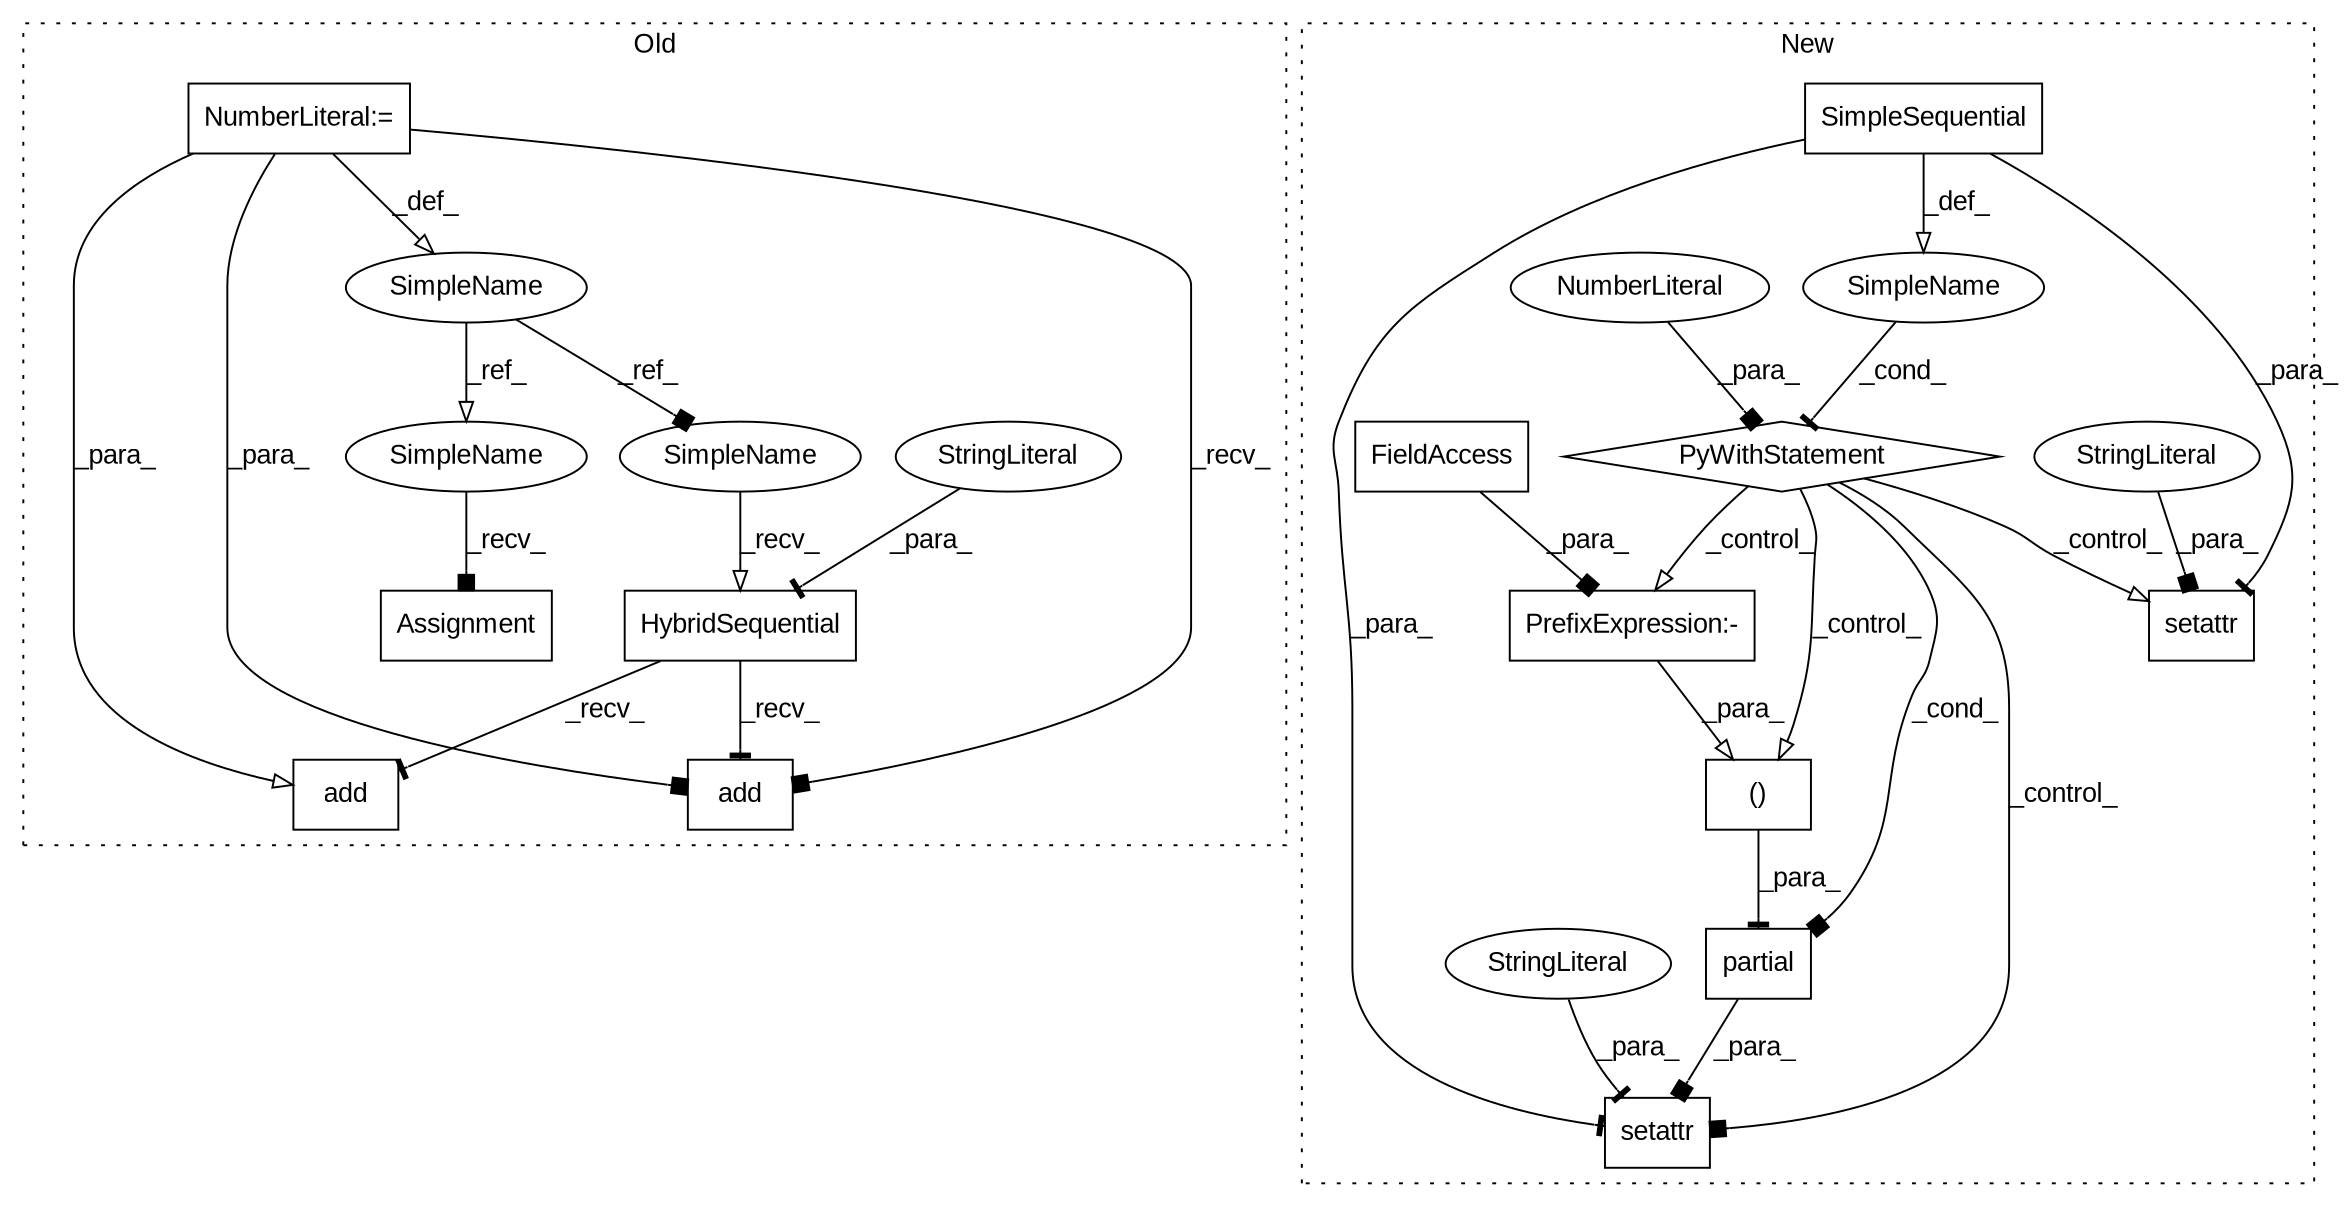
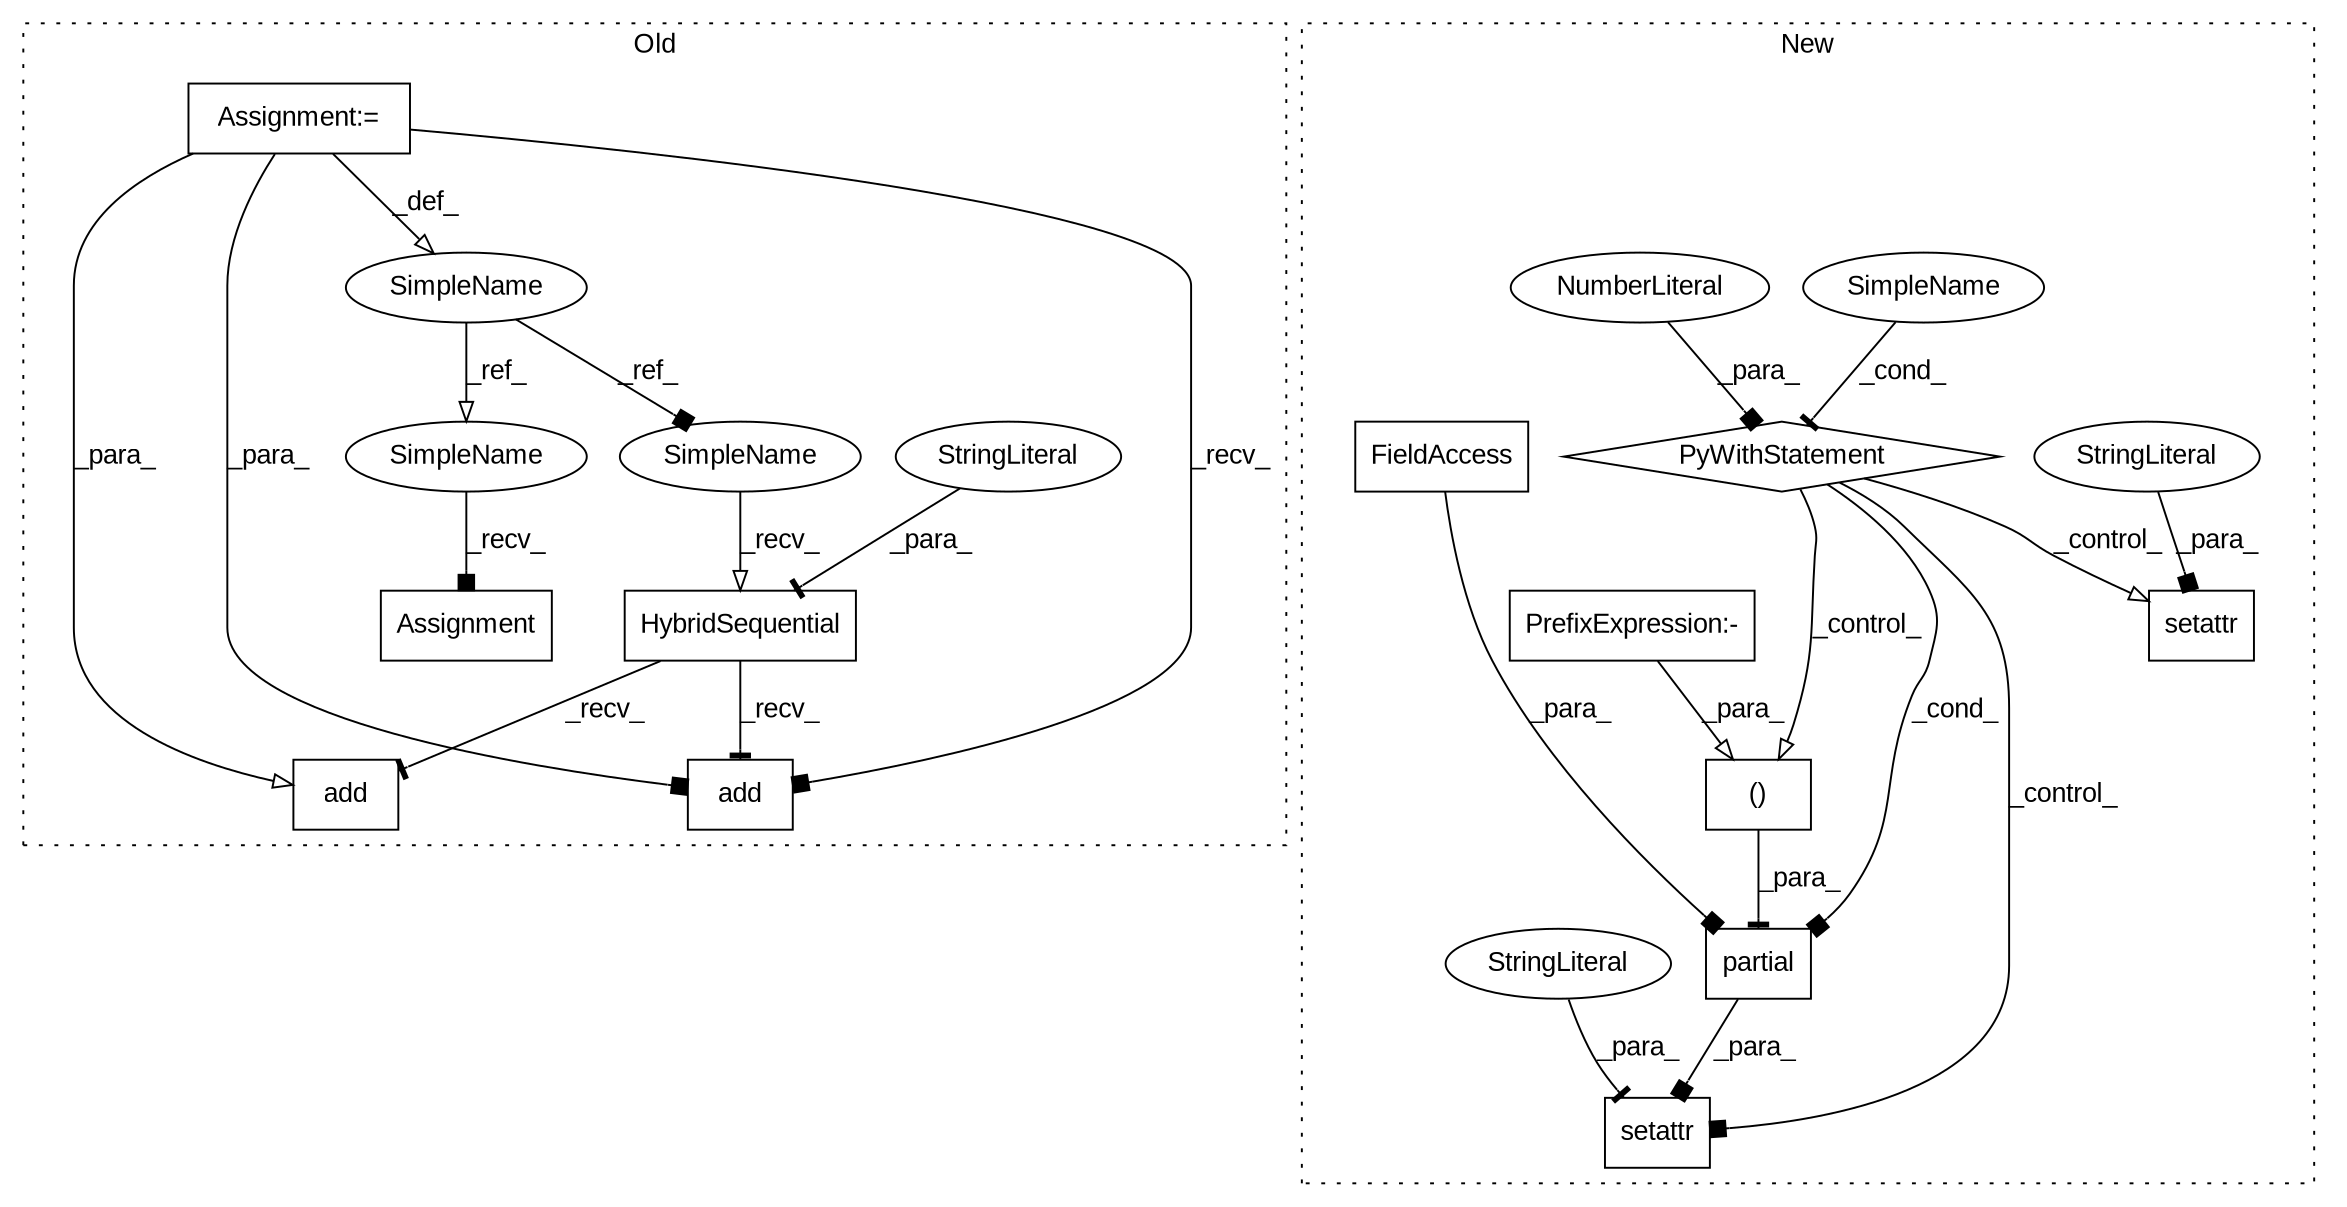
  digraph {
    fontname="Liberation Sans"
    node [a=32 fontname="Liberation Sans" l=2 s=5529 shape=box]
    edge [arrowhead=box fontname="Liberation Sans"]
    n1 [l="4,1" label=add s="7187,7203"]
    n2 [l="17,1" label=HybridSequential s="6787,6806"]
    n3 [a=42 label=SimpleName shape=ellipse]
    n4 [l=9 label=Assignment s=6988]
    n5 [a=45 label=StringLiteral s=6804 shape=ellipse]
-   n6 [a=7 label="NumberLiteral:="]
+   n6 [a=7 label="Assignment:="]
    n7 [l="4,1" label=add s="7036,7057"]
    n8 [a=42 label=SimpleName s=6784 shape=ellipse]
    n9 [a=42 label=SimpleName s=6985 shape=ellipse]
-   n10 [l=18 label=SimpleSequential s=7926]
    n11 [a=106 l=22 label="()" s=8270]
    n12 [l="8,1" label=setattr s="8189,8294"]
    n13 [a=104 l="10,2" label=PyWithStatement s="7952,7986" shape=diamond]
    n14 [l="8,1" label=setattr s="8047,8097"]
    n15 [a=42 label=SimpleName shape=ellipse l="" s=""]
    n16 [a=45 l=12 label=StringLiteral s=8067 shape=ellipse]
    n17 [a=38 l=1 label="PrefixExpression:-" s=8270]
    n18 [a=34 l=1 label=NumberLiteral s=8271 shape=ellipse]
    n19 [a=45 l=15 label=StringLiteral s=8209 shape=ellipse]
    n20 [l="8,2" label=partial s="8225,8292"]
    n21 [a=22 l=25 label=FieldAccess s=8233]
    subgraph cluster_1 {
      label=Old
      style=dotted
      n1
      n2
      n3
      n4
      n5
      n6
      n7
      n8
      n9
    }
    subgraph cluster_2 {
      label=New
      style=dotted
-     n10
      n11
      n12
      n13
      n14
      n15
      n16
      n17
      n18
      n19
      n20
      n21
    }
    n2 -> n1 [arrowhead=tee label=_recv_]
    n2 -> n7 [arrowhead=tee label=_recv_]
    n3 -> n8 [label=_ref_]
    n3 -> n9 [arrowhead=onormal label=_ref_]
    n5 -> n2 [arrowhead=tee label=_para_]
    n6 -> n1 [arrowhead=onormal label=_para_]
    n6 -> n3 [arrowhead=onormal label=_def_]
    n6 -> n7 [label=_recv_]
    n6 -> n7 [label=_para_]
    n8 -> n2 [arrowhead=onormal label=_recv_]
    n9 -> n4 [label=_recv_]
-   n10 -> n12 [arrowhead=tee label=_para_]
-   n10 -> n14 [arrowhead=tee label=_para_]
-   n10 -> n15 [arrowhead=onormal label=_def_]
    n11 -> n20 [arrowhead=tee label=_para_]
    n13 -> n11 [arrowhead=onormal label=_control_]
    n13 -> n12 [label=_control_]
    n13 -> n14 [arrowhead=onormal label=_control_]
-   n13 -> n17 [arrowhead=onormal label=_control_]
    n13 -> n20 [label=_cond_]
    n15 -> n13 [arrowhead=tee label=_cond_]
    n16 -> n14 [label=_para_]
    n17 -> n11 [arrowhead=onormal label=_para_]
    n18 -> n13 [label=_para_]
    n19 -> n12 [arrowhead=tee label=_para_]
    n20 -> n12 [label=_para_]
-   n21 -> n17 [label=_para_]
+   n21 -> n20 [label=_para_]
  }
